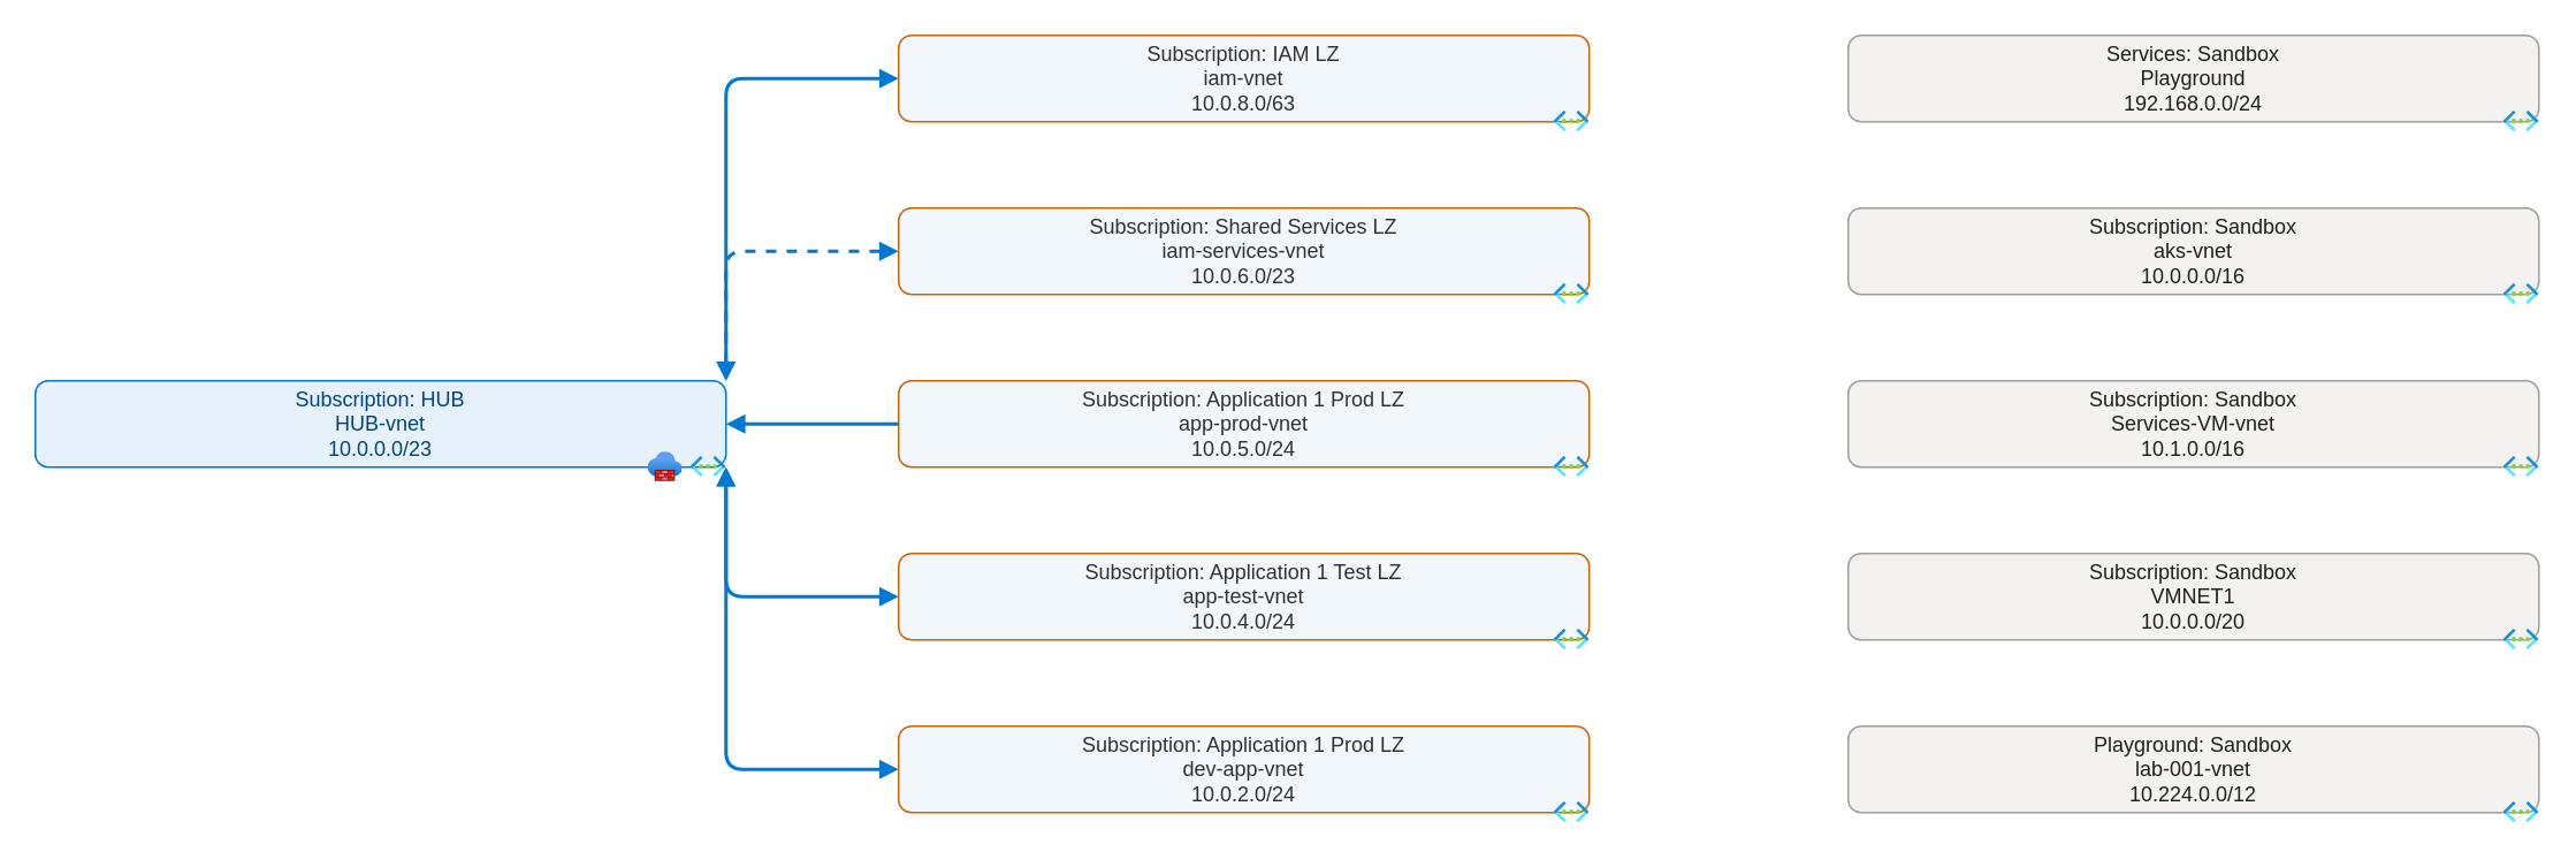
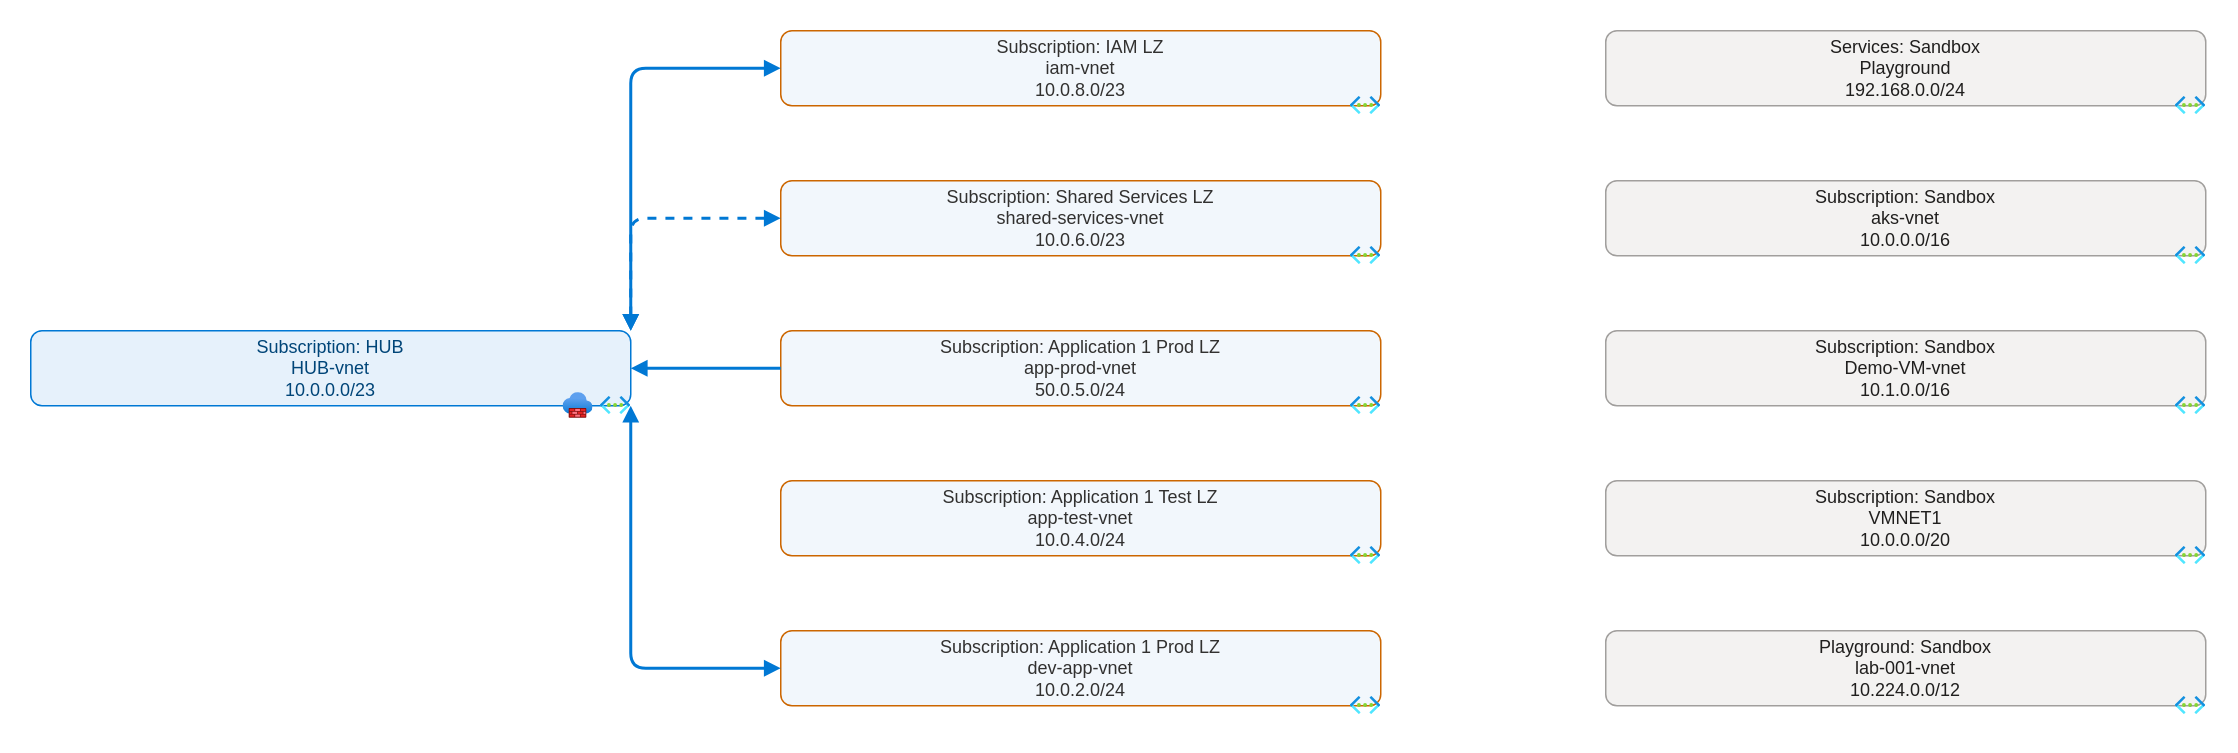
  <mxCell id="0" />
  <mxCell id="1" parent="0" />
  <mxCell id="2" style="shape=rectangle;rounded=1;whiteSpace=wrap;html=1;strokeColor=#0078D4;fontColor=#004578;fillColor=#E6F1FB" vertex="1" parent="1" value="Subscription: HUB&#10;HUB-vnet&#10;10.0.0.0/23"><mxGeometry x="20" y="220" width="400" height="50" as="geometry" /></mxCell>
  <mxCell id="3" style="shape=image;html=1;image=img/lib/azure2/networking/Virtual_Networks.svg;" vertex="1" parent="1"><mxGeometry x="400" y="260" width="20" height="20" as="geometry" /></mxCell>
  <mxCell id="4" style="shape=image;html=1;image=img/lib/azure2/networking/Firewalls.svg;" vertex="1" parent="1"><mxGeometry x="375" y="260" width="20" height="20" as="geometry" /></mxCell>
- <mxCell id="5" style="shape=rectangle;rounded=1;whiteSpace=wrap;html=1;strokeColor=#CC6600;fontColor=#323130;fillColor=#f2f7fc" vertex="1" parent="1" value="Subscription: IAM LZ&#10;iam-vnet&#10;10.0.8.0/63"><mxGeometry x="520" y="20" width="400" height="50" as="geometry" /></mxCell>
+ <mxCell id="5" style="shape=rectangle;rounded=1;whiteSpace=wrap;html=1;strokeColor=#CC6600;fontColor=#323130;fillColor=#f2f7fc" vertex="1" parent="1" value="Subscription: IAM LZ&#10;iam-vnet&#10;10.0.8.0/23"><mxGeometry x="520" y="20" width="400" height="50" as="geometry" /></mxCell>
  <mxCell id="6" style="shape=image;html=1;image=img/lib/azure2/networking/Virtual_Networks.svg;" vertex="1" parent="1"><mxGeometry x="900" y="60" width="20" height="20" as="geometry" /></mxCell>
  <mxCell id="7" edge="1" source="2" target="5" style="edgeStyle=orthogonalEdgeStyle;rounded=1;strokeColor=#0078D4;strokeWidth=2;endArrow=block;startArrow=block;" parent="1"><mxGeometry relative="1" as="geometry"><Array as="points"><mxPoint x="420" y="45" /><mxPoint x="520" y="45" /></Array></mxGeometry></mxCell>
- <mxCell id="8" style="shape=rectangle;rounded=1;whiteSpace=wrap;html=1;strokeColor=#CC6600;fontColor=#323130;fillColor=#f2f7fc" vertex="1" parent="1" value="Subscription: Shared Services LZ&#10;iam-services-vnet&#10;10.0.6.0/23"><mxGeometry x="520" y="120" width="400" height="50" as="geometry" /></mxCell>
+ <mxCell id="8" style="shape=rectangle;rounded=1;whiteSpace=wrap;html=1;strokeColor=#CC6600;fontColor=#323130;fillColor=#f2f7fc" vertex="1" parent="1" value="Subscription: Shared Services LZ&#10;shared-services-vnet&#10;10.0.6.0/23"><mxGeometry x="520" y="120" width="400" height="50" as="geometry" /></mxCell>
  <mxCell id="9" style="shape=image;html=1;image=img/lib/azure2/networking/Virtual_Networks.svg;" vertex="1" parent="1"><mxGeometry x="900" y="160" width="20" height="20" as="geometry" /></mxCell>
  <mxCell id="10" edge="1" source="2" target="8" style="edgeStyle=orthogonalEdgeStyle;rounded=1;strokeColor=#0078D4;strokeWidth=2;endArrow=block;startArrow=block;dashed=1;" parent="1"><mxGeometry relative="1" as="geometry"><Array as="points"><mxPoint x="420" y="145" /><mxPoint x="520" y="145" /></Array></mxGeometry></mxCell>
- <mxCell id="11" style="shape=rectangle;rounded=1;whiteSpace=wrap;html=1;strokeColor=#CC6600;fontColor=#323130;fillColor=#f2f7fc" vertex="1" parent="1" value="Subscription: Application 1 Prod LZ&#10;app-prod-vnet&#10;10.0.5.0/24"><mxGeometry x="520" y="220" width="400" height="50" as="geometry" /></mxCell>
+ <mxCell id="11" style="shape=rectangle;rounded=1;whiteSpace=wrap;html=1;strokeColor=#CC6600;fontColor=#323130;fillColor=#f2f7fc" vertex="1" parent="1" value="Subscription: Application 1 Prod LZ&#10;app-prod-vnet&#10;50.0.5.0/24"><mxGeometry x="520" y="220" width="400" height="50" as="geometry" /></mxCell>
  <mxCell id="12" style="shape=image;html=1;image=img/lib/azure2/networking/Virtual_Networks.svg;" vertex="1" parent="1"><mxGeometry x="900" y="260" width="20" height="20" as="geometry" /></mxCell>
  <mxCell id="13" edge="1" source="2" target="11" style="edgeStyle=orthogonalEdgeStyle;rounded=1;strokeColor=#0078D4;strokeWidth=2;endArrow=none;startArrow=block;" parent="1"><mxGeometry relative="1" as="geometry"><Array as="points"><mxPoint x="420" y="245" /><mxPoint x="520" y="245" /></Array></mxGeometry></mxCell>
  <mxCell id="14" style="shape=rectangle;rounded=1;whiteSpace=wrap;html=1;strokeColor=#CC6600;fontColor=#323130;fillColor=#f2f7fc" vertex="1" parent="1" value="Subscription: Application 1 Test LZ&#10;app-test-vnet&#10;10.0.4.0/24"><mxGeometry x="520" y="320" width="400" height="50" as="geometry" /></mxCell>
  <mxCell id="15" style="shape=image;html=1;image=img/lib/azure2/networking/Virtual_Networks.svg;" vertex="1" parent="1"><mxGeometry x="900" y="360" width="20" height="20" as="geometry" /></mxCell>
- <mxCell id="16" edge="1" source="2" target="14" style="edgeStyle=orthogonalEdgeStyle;rounded=1;strokeColor=#0078D4;strokeWidth=2;endArrow=block;startArrow=block;" parent="1"><mxGeometry relative="1" as="geometry"><Array as="points"><mxPoint x="420" y="345" /><mxPoint x="520" y="345" /></Array></mxGeometry></mxCell>
  <mxCell id="17" style="shape=rectangle;rounded=1;whiteSpace=wrap;html=1;strokeColor=#CC6600;fontColor=#323130;fillColor=#f2f7fc" vertex="1" parent="1" value="Subscription: Application 1 Prod LZ&#10;dev-app-vnet&#10;10.0.2.0/24"><mxGeometry x="520" y="420" width="400" height="50" as="geometry" /></mxCell>
  <mxCell id="18" style="shape=image;html=1;image=img/lib/azure2/networking/Virtual_Networks.svg;" vertex="1" parent="1"><mxGeometry x="900" y="460" width="20" height="20" as="geometry" /></mxCell>
  <mxCell id="19" edge="1" source="2" target="17" style="edgeStyle=orthogonalEdgeStyle;rounded=1;strokeColor=#0078D4;strokeWidth=2;endArrow=block;startArrow=block;" parent="1"><mxGeometry relative="1" as="geometry"><Array as="points"><mxPoint x="420" y="445" /><mxPoint x="520" y="445" /></Array></mxGeometry></mxCell>
  <mxCell id="20" style="shape=rectangle;rounded=1;whiteSpace=wrap;html=1;strokeColor=#A19F9D;fontColor=#201F1E;fillColor=#F3F2F1" vertex="1" parent="1" value="Services: Sandbox&#10;Playground&#10;192.168.0.0/24"><mxGeometry x="1070" y="20" width="400" height="50" as="geometry" /></mxCell>
  <mxCell id="21" style="shape=image;html=1;image=img/lib/azure2/networking/Virtual_Networks.svg;" vertex="1" parent="1"><mxGeometry x="1450" y="60" width="20" height="20" as="geometry" /></mxCell>
  <mxCell id="22" style="shape=rectangle;rounded=1;whiteSpace=wrap;html=1;strokeColor=#A19F9D;fontColor=#201F1E;fillColor=#F3F2F1" vertex="1" parent="1" value="Subscription: Sandbox&#10;aks-vnet&#10;10.0.0.0/16"><mxGeometry x="1070" y="120" width="400" height="50" as="geometry" /></mxCell>
  <mxCell id="23" style="shape=image;html=1;image=img/lib/azure2/networking/Virtual_Networks.svg;" vertex="1" parent="1"><mxGeometry x="1450" y="160" width="20" height="20" as="geometry" /></mxCell>
- <mxCell id="24" style="shape=rectangle;rounded=1;whiteSpace=wrap;html=1;strokeColor=#A19F9D;fontColor=#201F1E;fillColor=#F3F2F1" vertex="1" parent="1" value="Subscription: Sandbox&#10;Services-VM-vnet&#10;10.1.0.0/16"><mxGeometry x="1070" y="220" width="400" height="50" as="geometry" /></mxCell>
+ <mxCell id="24" style="shape=rectangle;rounded=1;whiteSpace=wrap;html=1;strokeColor=#A19F9D;fontColor=#201F1E;fillColor=#F3F2F1" vertex="1" parent="1" value="Subscription: Sandbox&#10;Demo-VM-vnet&#10;10.1.0.0/16"><mxGeometry x="1070" y="220" width="400" height="50" as="geometry" /></mxCell>
  <mxCell id="25" style="shape=image;html=1;image=img/lib/azure2/networking/Virtual_Networks.svg;" vertex="1" parent="1"><mxGeometry x="1450" y="260" width="20" height="20" as="geometry" /></mxCell>
  <mxCell id="26" style="shape=rectangle;rounded=1;whiteSpace=wrap;html=1;strokeColor=#A19F9D;fontColor=#201F1E;fillColor=#F3F2F1" vertex="1" parent="1" value="Subscription: Sandbox&#10;VMNET1&#10;10.0.0.0/20"><mxGeometry x="1070" y="320" width="400" height="50" as="geometry" /></mxCell>
  <mxCell id="27" style="shape=image;html=1;image=img/lib/azure2/networking/Virtual_Networks.svg;" vertex="1" parent="1"><mxGeometry x="1450" y="360" width="20" height="20" as="geometry" /></mxCell>
  <mxCell id="28" style="shape=rectangle;rounded=1;whiteSpace=wrap;html=1;strokeColor=#A19F9D;fontColor=#201F1E;fillColor=#F3F2F1" vertex="1" parent="1" value="Playground: Sandbox&#10;lab-001-vnet&#10;10.224.0.0/12"><mxGeometry x="1070" y="420" width="400" height="50" as="geometry" /></mxCell>
  <mxCell id="29" style="shape=image;html=1;image=img/lib/azure2/networking/Virtual_Networks.svg;" vertex="1" parent="1"><mxGeometry x="1450" y="460" width="20" height="20" as="geometry" /></mxCell>
